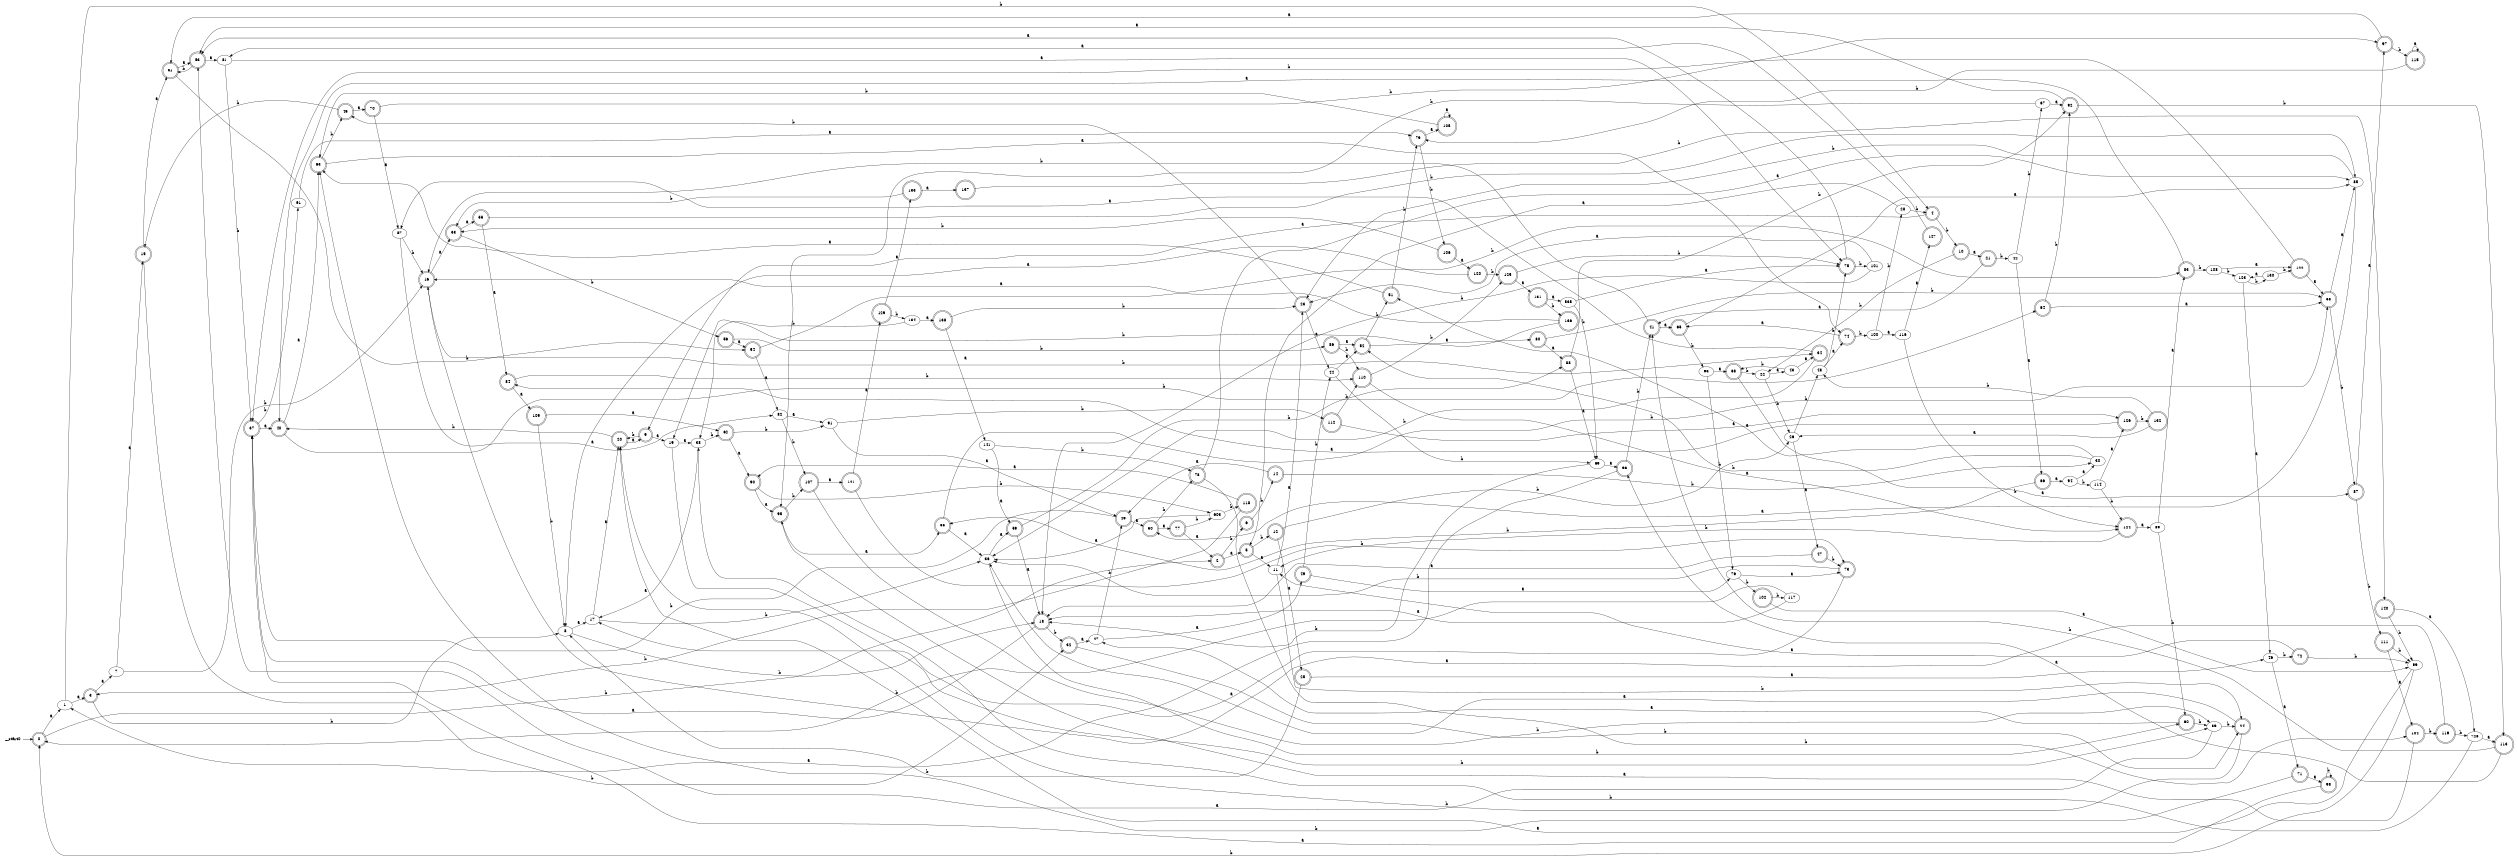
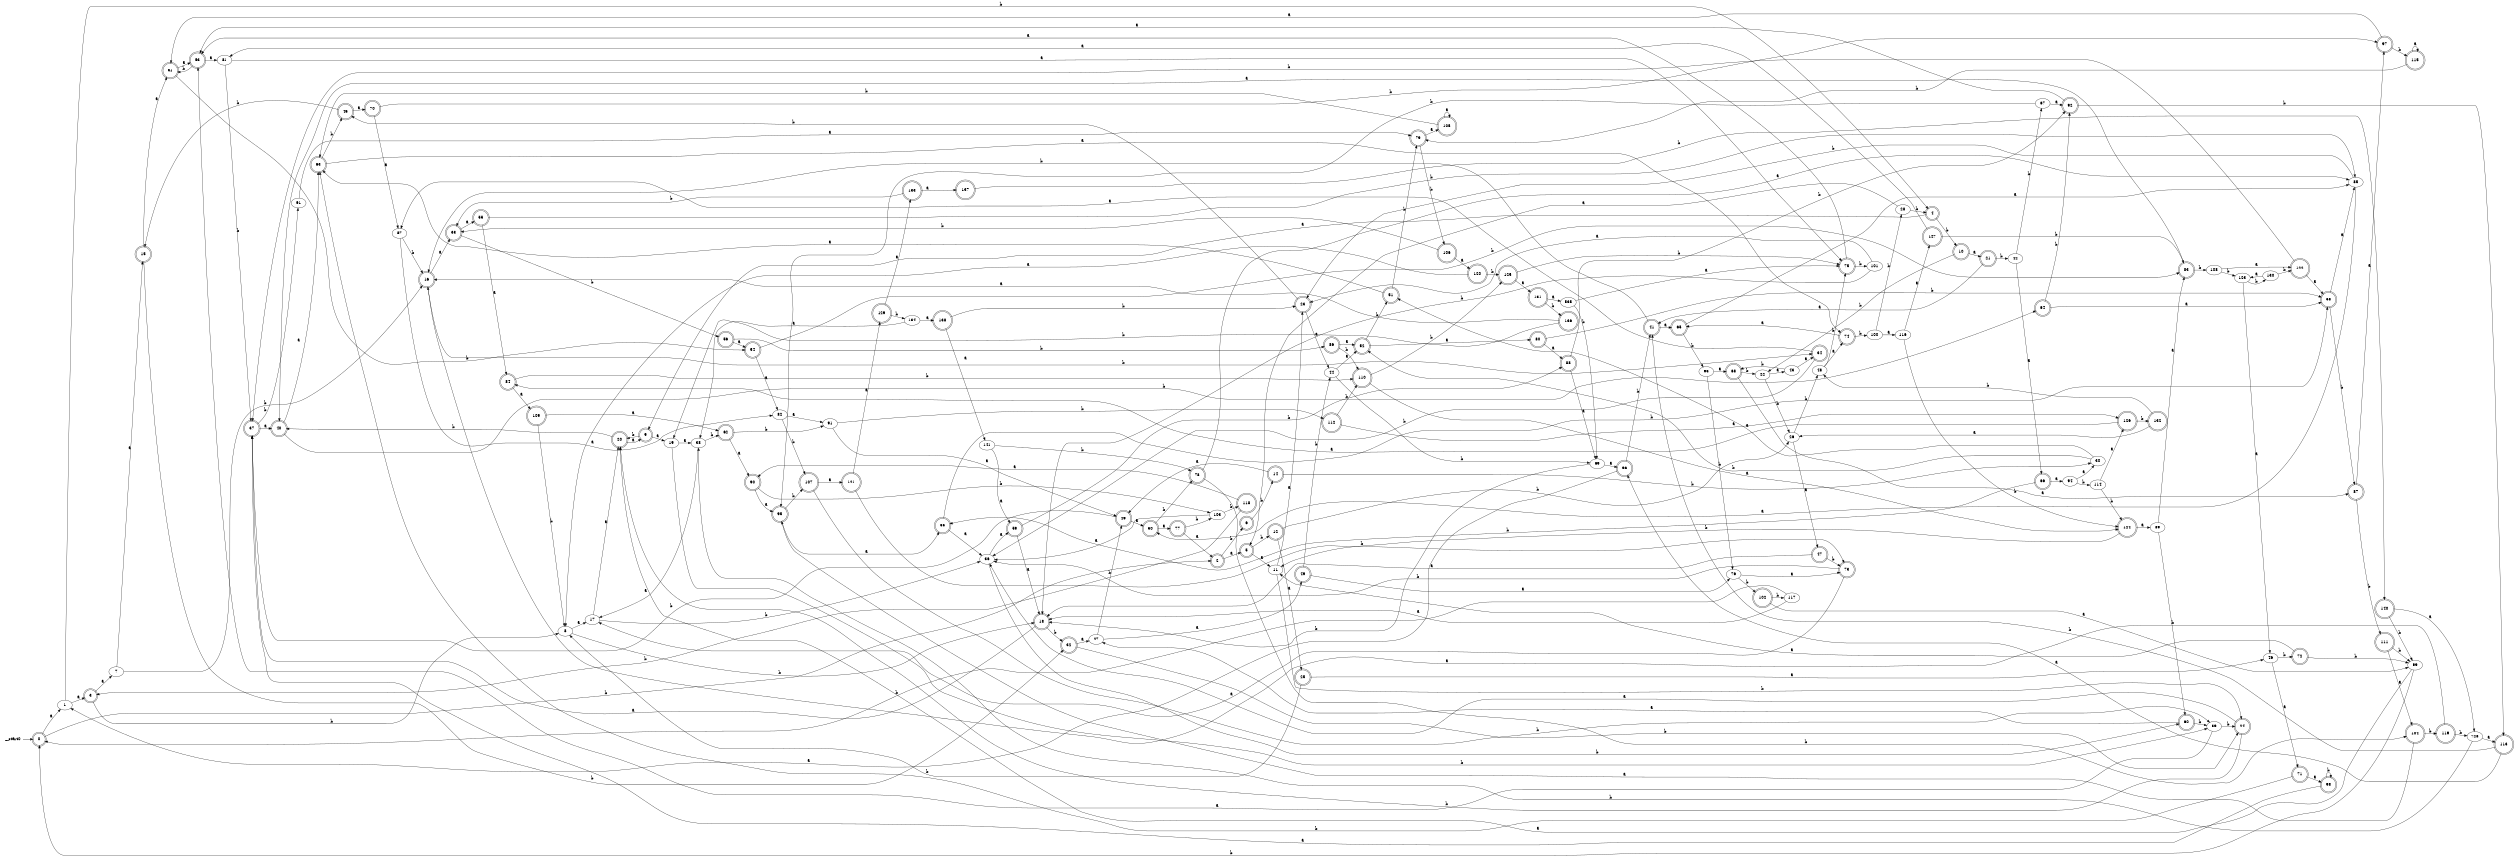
  digraph {
    rankdir=LR
    node [shape=doublecircle]
    __start0 [shape=none]
    0
    1 [shape=""]
    2
    3
    4
    5
    6
    7 [shape=""]
    8 [shape=""]
    9
    10
    11 [shape=""]
    12
    14
    15
    16
    17 [shape=""]
    18
    19 [shape=""]
    20
    21
    22 [shape=""]
    23
    24
    25
    26 [shape=""]
    29
    30 [shape=""]
    31
    32
    33
    34
    36 [shape=""]
    37
    38 [shape=""]
    39 [shape=""]
    40
    41
    42 [shape=""]
    43 [shape=""]
    44 [shape=""]
    45
    46 [shape=""]
    47
    48 [shape=""]
    27 [shape=""]
    49
    28 [shape=""]
    50
    51
    52
    53
    54
    55
    56
    57 [shape=""]
    35
    58
    59
    60
    61 [shape=""]
    62
    63
    64
    65
    66
    67 [shape=""]
    68
    69 [shape=""]
    70
    71
    72
    73
    74
    75
    76 [shape=""]
    77
    78
    79
    80
    81 [shape=""]
    82 [shape=""]
    83
    84
    85 [shape=""]
    86
    87
    88
    90
    91 [shape=""]
    92
    93 [shape=""]
    94 [shape=""]
    95
    96
    97
    98
    99 [shape=""]
    100 [shape=""]
    101 [shape=""]
    102
-   103 [label=603 shape=""]
+   103 [shape=""]
    104
    105
    106
    107
    108 [shape=""]
    109
    110
    111
    89 [shape=""]
    112
    113
    114 [shape=""]
    115
    116 [shape=""]
    117 [shape=""]
    118
    119
    120
    121
    122
    123 [shape=""]
    124
    125
    126
    127
    n129 [label=728 shape=""]
    129
    130 [shape=""]
    131
    132
    133
    134 [shape=""]
    n136 [label=535 shape=""]
    136
    137
    138
    140
    141 [shape=""]
    __start0 -> 0
    0 -> 1 [label=a]
    0 -> 2 [label=b]
    1 -> 3 [label=a]
    1 -> 4 [label=b]
    2 -> 5 [label=a]
    2 -> 6 [label=b]
    3 -> 7 [label=a]
    3 -> 8 [label=b]
    4 -> 9 [label=a]
    4 -> 10 [label=b]
    5 -> 11 [label=a]
    5 -> 12 [label=b]
    6 -> 14 [label=b]
    7 -> 15 [label=a]
    7 -> 16 [label=b]
    8 -> 17 [label=a]
    8 -> 18 [label=b]
    9 -> 19 [label=a]
    9 -> 20 [label=b]
    10 -> 21 [label=a]
    10 -> 22 [label=b]
    11 -> 23 [label=a]
    11 -> 24 [label=b]
    12 -> 25 [label=a]
    12 -> 26 [label=b]
    14 -> 29 [label=a]
    14 -> 30 [label=b]
    15 -> 31 [label=a]
    15 -> 32 [label=b]
    16 -> 33 [label=a]
    16 -> 34 [label=b]
    17 -> 20 [label=a]
    17 -> 36 [label=b]
    18 -> 32 [label=b]
    18 -> 37 [label=a]
    19 -> 38 [label=a]
    19 -> 39 [label=b]
    20 -> 9 [label=a]
    20 -> 40 [label=b]
    21 -> 41 [label=a]
    21 -> 42 [label=b]
    22 -> 26 [label=b]
    22 -> 43 [label=a]
    23 -> 44 [label=a]
    23 -> 45 [label=b]
    24 -> 20 [label=b]
    24 -> 36 [label=a]
    25 -> 8 [label=b]
    25 -> 46 [label=a]
    26 -> 47 [label=a]
    26 -> 48 [label=b]
    29 -> 37 [label=b]
    29 -> 50 [label=a]
    30 -> 51 [label=a]
    30 -> 52 [label=b]
    31 -> 53 [label=a]
    31 -> 54 [label=b]
    32 -> 24 [label=b]
    32 -> 27 [label=a]
    33 -> 55 [label=a]
    33 -> 56 [label=b]
    34 -> 36 [label=b]
    34 -> 57 [label=a]
    36 -> 59 [label=a]
    36 -> 60 [label=b]
    37 -> 40 [label=a]
    37 -> 61 [label=b]
    38 -> 17 [label=a]
    38 -> 62 [label=b]
    39 -> 24 [label=b]
    39 -> 53 [label=a]
    40 -> 63 [label=a]
    40 -> 64 [label=b]
    41 -> 16 [label=b]
    41 -> 65 [label=a]
    42 -> 66 [label=a]
    42 -> 67 [label=b]
    43 -> 34 [label=a]
    43 -> 68 [label=b]
    44 -> 52 [label=a]
    44 -> 69 [label=b]
    45 -> 15 [label=b]
    45 -> 70 [label=a]
    46 -> 71 [label=a]
    46 -> 72 [label=b]
    47 -> 18 [label=a]
    47 -> 73 [label=b]
    48 -> 74 [label=a]
    48 -> 75 [label=b]
    27 -> 29 [label=b]
    27 -> 49 [label=a]
    49 -> 44 [label=b]
    49 -> 76 [label=a]
    28 -> 4 [label=b]
    28 -> 5 [label=a]
    50 -> 77 [label=a]
    50 -> 78 [label=b]
    51 -> 63 [label=a]
    51 -> 79 [label=b]
    52 -> 51 [label=b]
    52 -> 80 [label=a]
    53 -> 31 [label=b]
    53 -> 81 [label=a]
    54 -> 82 [label=a]
    54 -> 83 [label=b]
    55 -> 84 [label=a]
    55 -> 85 [label=b]
    56 -> 54 [label=a]
    56 -> 86 [label=b]
    57 -> 16 [label=b]
    57 -> 82 [label=a]
    35 -> 36 [label=a]
    35 -> 58 [label=b]
    58 -> 85 [label=a]
    58 -> 87 [label=b]
    59 -> 18 [label=a]
    59 -> 88 [label=b]
    60 -> 39 [label=b]
    60 -> 27 [label=a]
    61 -> 79 [label=a]
    62 -> 90 [label=a]
    62 -> 91 [label=b]
    63 -> 45 [label=b]
    63 -> 74 [label=a]
    64 -> 58 [label=a]
    64 -> 92 [label=b]
    65 -> 85 [label=a]
    65 -> 93 [label=b]
    66 -> 35 [label=b]
    66 -> 94 [label=a]
    67 -> 92 [label=a]
    67 -> 95 [label=b]
    68 -> 22 [label=b]
    68 -> 87 [label=a]
    69 -> 18 [label=b]
    69 -> 96 [label=a]
    70 -> 57 [label=a]
    70 -> 97 [label=b]
    71 -> 63 [label=b]
    71 -> 98 [label=a]
    72 -> 11 [label=a]
    72 -> 99 [label=b]
    73 -> 17 [label=a]
    73 -> 36 [label=b]
    74 -> 65 [label=a]
    74 -> 100 [label=b]
    75 -> 53 [label=a]
    75 -> 101 [label=b]
    76 -> 73 [label=a]
    76 -> 102 [label=b]
    77 -> 2 [label=a]
    77 -> 103 [label=b]
    78 -> 85 [label=a]
    78 -> 104 [label=b]
    79 -> 105 [label=a]
    79 -> 106 [label=b]
    80 -> 58 [label=b]
    80 -> 88 [label=a]
    81 -> 37 [label=b]
    81 -> 75 [label=a]
    82 -> 91 [label=a]
    82 -> 107 [label=b]
    83 -> 40 [label=a]
    83 -> 108 [label=b]
    84 -> 109 [label=a]
    84 -> 110 [label=b]
    85 -> 23 [label=b]
    85 -> 50 [label=a]
    86 -> 52 [label=a]
    86 -> 110 [label=b]
    87 -> 97 [label=a]
    87 -> 111 [label=b]
    88 -> 69 [label=a]
    88 -> 92 [label=b]
    90 -> 95 [label=a]
    90 -> 103 [label=b]
    91 -> 29 [label=a]
    91 -> 112 [label=b]
    92 -> 53 [label=a]
    92 -> 113 [label=b]
    93 -> 68 [label=a]
    93 -> 76 [label=b]
    94 -> 30 [label=a]
    94 -> 114 [label=b]
    95 -> 35 [label=a]
    95 -> 107 [label=b]
    96 -> 1 [label=a]
    96 -> 41 [label=b]
    97 -> 31 [label=a]
    97 -> 115 [label=b]
    98 -> 37 [label=a]
    98 -> 98 [label=b]
    99 -> 0 [label=b]
    99 -> 20 [label=a]
    100 -> 28 [label=b]
    100 -> 116 [label=a]
    101 -> 18 [label=b]
    101 -> 23 [label=a]
    102 -> 99 [label=a]
    102 -> 117 [label=b]
    103 -> 36 [label=a]
    103 -> 118 [label=b]
    104 -> 95 [label=a]
    104 -> 119 [label=b]
    105 -> 63 [label=b]
    105 -> 105 [label=a]
    106 -> 33 [label=b]
    106 -> 120 [label=a]
    107 -> 39 [label=b]
    107 -> 121 [label=a]
    108 -> 122 [label=a]
    108 -> 123 [label=b]
    109 -> 8 [label=b]
    109 -> 62 [label=a]
    110 -> 124 [label=a]
    110 -> 125 [label=b]
    111 -> 99 [label=b]
    111 -> 104 [label=a]
    89 -> 60 [label=b]
    89 -> 83 [label=a]
    112 -> 110 [label=b]
    112 -> 126 [label=a]
    113 -> 41 [label=b]
    113 -> 96 [label=a]
    114 -> 124 [label=b]
    114 -> 126 [label=a]
    115 -> 79 [label=b]
    115 -> 115 [label=a]
    116 -> 124 [label=b]
    116 -> 127 [label=a]
    117 -> 0 [label=b]
    117 -> 18 [label=a]
    118 -> 3 [label=b]
    118 -> 90 [label=a]
    119 -> 16 [label=a]
    119 -> n129 [label=b]
    120 -> 8 [label=a]
    120 -> 125 [label=b]
    121 -> 73 [label=b]
    121 -> 129 [label=a]
    122 -> 37 [label=b]
    122 -> 58 [label=a]
    123 -> 46 [label=a]
    123 -> 130 [label=b]
    124 -> 11 [label=b]
    124 -> 89 [label=a]
    125 -> 75 [label=b]
    125 -> 131 [label=a]
    126 -> 84 [label=a]
    126 -> 132 [label=b]
    127 -> 81 [label=a]
+   127 -> 83 [label=b]
    n129 -> 38 [label=b]
    n129 -> 113 [label=a]
    129 -> 133 [label=a]
    129 -> 134 [label=b]
    130 -> 122 [label=b]
    130 -> 123 [label=a]
    131 -> n136 [label=a]
    131 -> 136 [label=b]
    132 -> 26 [label=a]
    132 -> 48 [label=b]
    133 -> 33 [label=b]
    133 -> 137 [label=a]
-   134 -> 38 [label=b]
+   134 -> 38 [label=a]
    134 -> 138 [label=a]
    n136 -> 69 [label=b]
    n136 -> 75 [label=a]
    136 -> 16 [label=a]
    136 -> 19 [label=b]
    137 -> 140 [label=b]
    138 -> 23 [label=b]
    138 -> 141 [label=a]
    140 -> 99 [label=b]
    140 -> n129 [label=a]
    141 -> 59 [label=a]
    141 -> 78 [label=b]
  }
